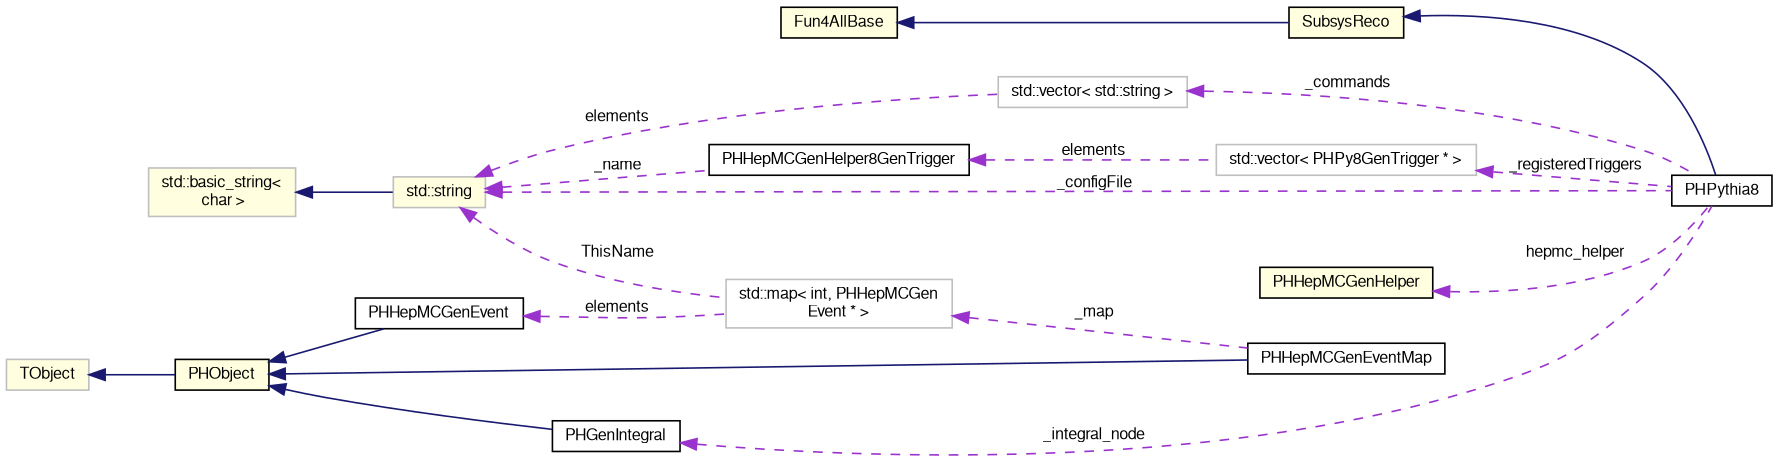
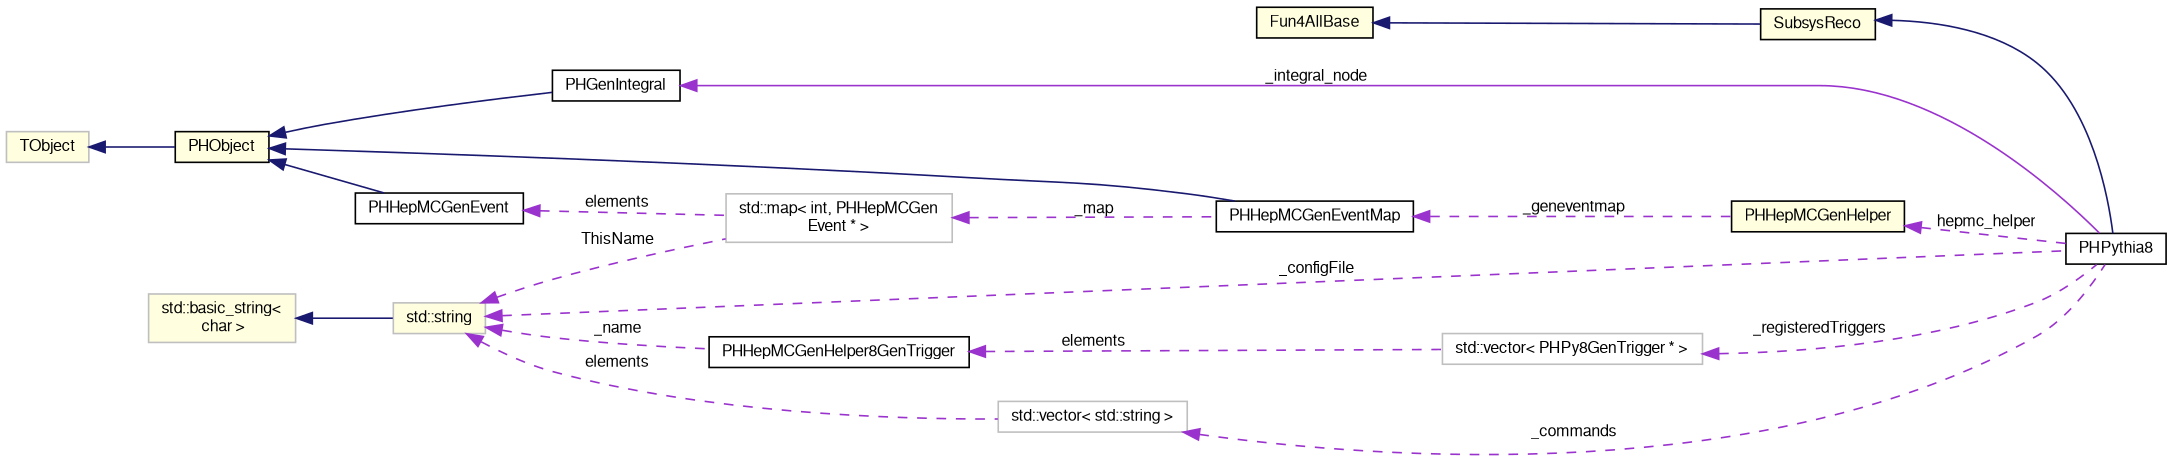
  digraph {
    rankdir=LR
    node [color=black fillcolor=white fontname=FreeSans fontsize=10 shape=record style=filled]
    edge [color=darkorchid3 dir=back fontname=FreeSans fontsize=10 labelfontname=FreeSans labelfontsize=10 style=dashed]
    n1 [fontcolor=black height=0.2 label=PHPythia8 width=0.4]
    n2 [fillcolor=lightyellow height=0.2 label=SubsysReco width=0.4]
    n3 [fillcolor=lightyellow height=0.2 label=Fun4AllBase width=0.4]
    n4 [color=grey75 fillcolor=lightyellow height=0.2 label="std::string" width=0.4]
    n5 [height=0.2 label=PHHepMCGenHelper8GenTrigger width=0.4]
    n6 [color=grey75 height=0.2 label="std::vector\< std::string \>" width=0.4]
    n7 [color=grey75 height=0.2 label="std::map\< int, PHHepMCGen\lEvent * \>" width=0.4]
    n8 [color=grey75 height=0.2 label="std::vector\< PHPy8GenTrigger * \>" width=0.4]
    n9 [color=grey75 fillcolor=lightyellow height=0.2 label="std::basic_string\<\l char \>" width=0.4]
    n10 [fillcolor=lightyellow height=0.2 label=PHHepMCGenHelper width=0.4]
    n11 [height=0.2 label=PHHepMCGenEventMap width=0.4]
    n12 [fillcolor=lightyellow height=0.2 label=PHObject width=0.4]
    n13 [height=0.2 label=PHHepMCGenEvent width=0.4]
    n14 [height=0.2 label=PHGenIntegral width=0.4]
    n15 [color=grey75 fillcolor=lightyellow height=0.2 label=TObject width=0.4]
    n2 -> n1 [color=midnightblue style=solid]
    n3 -> n2 [color=midnightblue style=solid]
    n4 -> n1 [label=" _configFile"]
    n4 -> n5 [label=" _name"]
    n4 -> n6 [label=" elements"]
    n4 -> n7 [label=" ThisName"]
    n5 -> n8 [label=" elements"]
    n6 -> n1 [label=" _commands"]
    n7 -> n11 [label=" _map"]
    n8 -> n1 [label=" _registeredTriggers"]
    n9 -> n4 [color=midnightblue style=solid]
    n10 -> n1 [label=" hepmc_helper"]
+   n11 -> n10 [label=" _geneventmap"]
    n12 -> n11 [color=midnightblue style=solid]
    n12 -> n13 [color=midnightblue style=solid]
    n12 -> n14 [color=midnightblue style=solid]
    n13 -> n7 [label=" elements"]
-   n14 -> n1 [label=" _integral_node"]
+   n14 -> n1 [label=" _integral_node" style=solid]
    n15 -> n12 [color=midnightblue style=solid]
  }
